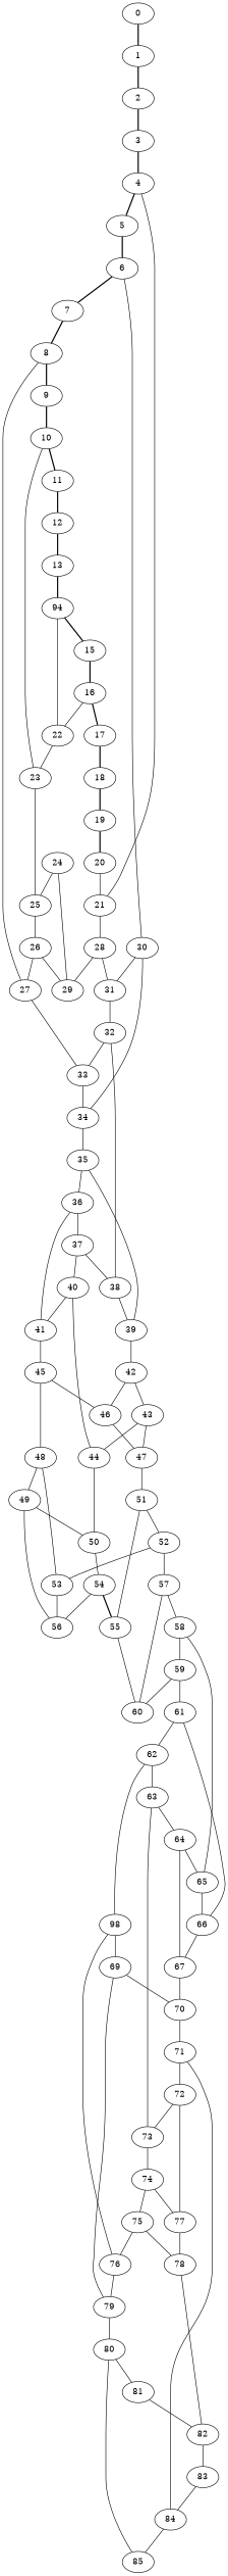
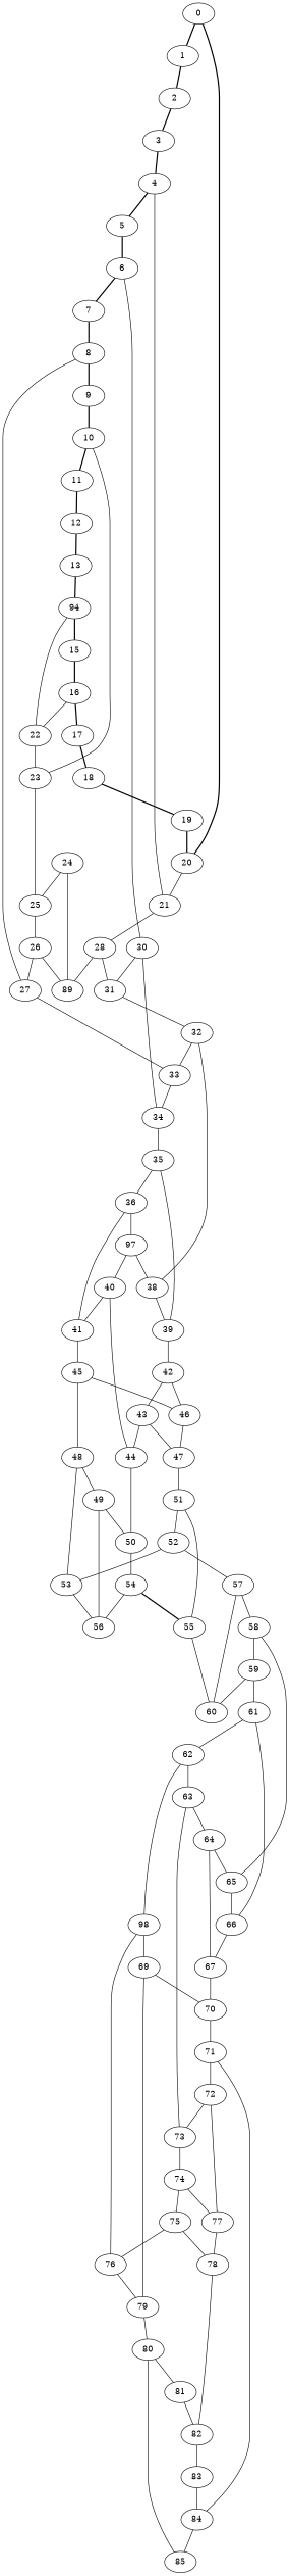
  graph {
    0
    1
    20
    2
    21
    3
    28
    4
    5
    6
    7
    30
    31
-   29
+   29 [label=89]
    8
    34
    9
    27
    32
    35
    10
    33
    11
    23
    12
    25
    13
    26
    n29 [label=94]
    15
    22
    16
    17
    18
    19
    24
    38
    39
    36
    42
-   37
+   37 [label=97]
    41
    40
    45
    43
    46
    44
    48
    50
    47
    54
    49
    53
    51
    52
    55
    56
    57
    60
    58
    59
    65
    61
    66
    62
    67
    63
    n68 [label=98]
    64
    73
    69
    76
    70
    74
    79
    77
    75
    71
    72
    84
    80
    85
    81
    78
    82
    83
    0 -- 1 [style=bold]
+   0 -- 20 [style=bold]
    1 -- 2 [style=bold]
    20 -- 21
    2 -- 3 [style=bold]
    21 -- 28
    3 -- 4 [style=bold]
    28 -- 31
    28 -- 29
    4 -- 21
    4 -- 5 [style=bold]
    5 -- 6 [style=bold]
    6 -- 7 [style=bold]
    6 -- 30
    7 -- 8 [style=bold]
    30 -- 31
    30 -- 34
    31 -- 32
    8 -- 9 [style=bold]
    8 -- 27
    34 -- 35
    9 -- 10 [style=bold]
    27 -- 33
    32 -- 33
    32 -- 38
    35 -- 39
    35 -- 36
    10 -- 11 [style=bold]
    10 -- 23
    33 -- 34
    11 -- 12 [style=bold]
    23 -- 25
    12 -- 13 [style=bold]
    25 -- 26
    13 -- n29 [style=bold]
    26 -- 29
    26 -- 27
    n29 -- 15 [style=bold]
    n29 -- 22
    15 -- 16 [style=bold]
    22 -- 23
    16 -- 22
    16 -- 17 [style=bold]
    17 -- 18 [style=bold]
    18 -- 19 [style=bold]
    19 -- 20 [style=bold]
    24 -- 29
    24 -- 25
    38 -- 39
    39 -- 42
    36 -- 37
    36 -- 41
    42 -- 43
    42 -- 46
    37 -- 38
    37 -- 40
    41 -- 45
    40 -- 41
    40 -- 44
    45 -- 46
    45 -- 48
    43 -- 44
    43 -- 47
    46 -- 47
    44 -- 50
    48 -- 49
    48 -- 53
    50 -- 54
    47 -- 51
    54 -- 55 [style=bold]
    54 -- 56
    49 -- 50
    49 -- 56
    53 -- 56
    51 -- 52
    51 -- 55
    52 -- 53
    52 -- 57
    55 -- 60
    57 -- 60
    57 -- 58
    58 -- 59
    58 -- 65
    59 -- 60
    59 -- 61
    65 -- 66
    61 -- 66
    61 -- 62
    66 -- 67
    62 -- 63
    62 -- n68
    67 -- 70
    63 -- 64
    63 -- 73
    n68 -- 69
    n68 -- 76
    64 -- 65
    64 -- 67
    73 -- 74
    69 -- 70
    69 -- 79
    76 -- 79
    70 -- 71
    74 -- 77
    74 -- 75
    79 -- 80
    77 -- 78
    75 -- 76
    75 -- 78
    71 -- 72
    71 -- 84
    72 -- 73
    72 -- 77
    84 -- 85
    80 -- 85
    80 -- 81
    81 -- 82
    78 -- 82
    82 -- 83
    83 -- 84
  }
